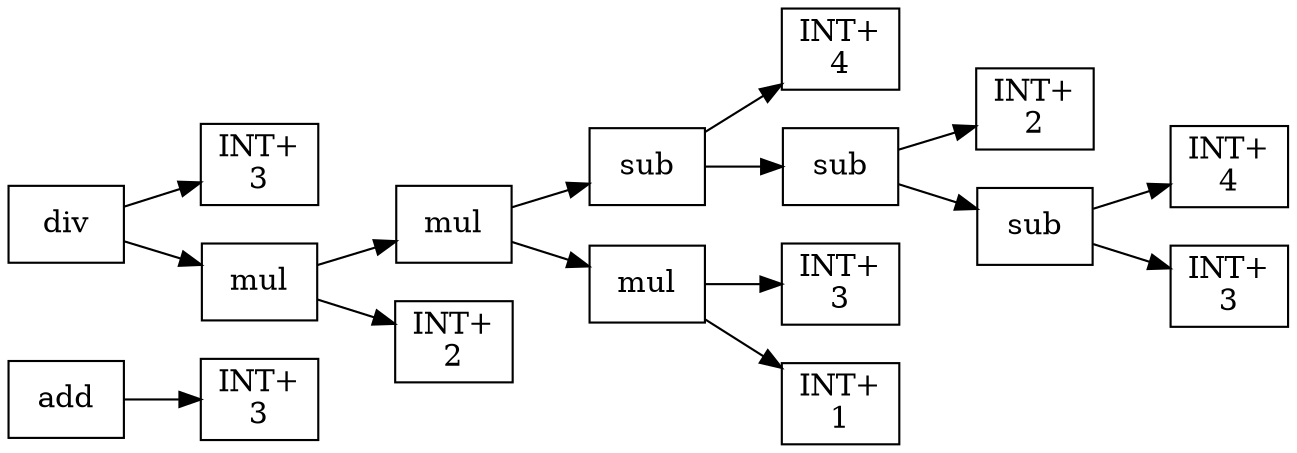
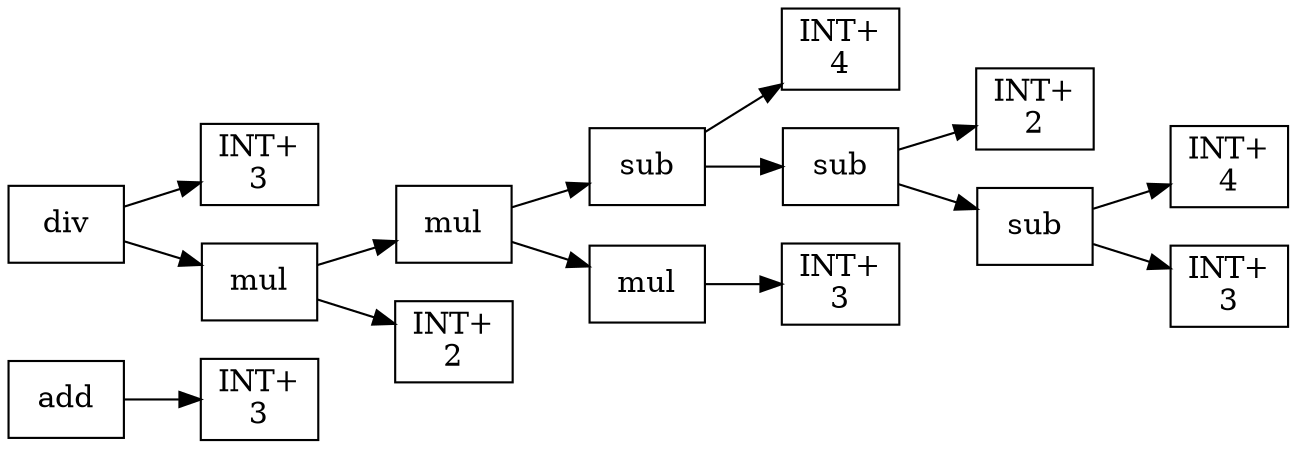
  digraph {
    rankdir=LR
    node [shape=box]
    n1 [label=add]
    n2 [label="INT+\n3"]
    n3 [label=div]
    n4 [label="INT+\n3"]
    n5 [label=mul]
    n6 [label=mul]
    n7 [label="INT+\n2"]
    n8 [label=sub]
    n9 [label=mul]
    n10 [label="INT+\n4"]
    n11 [label=sub]
    n12 [label="INT+\n3"]
-   n13 [label="INT+\n1"]
    n14 [label="INT+\n2"]
    n15 [label=sub]
    n16 [label="INT+\n4"]
    n17 [label="INT+\n3"]
    n1 -> n2
    n3 -> n4
    n3 -> n5
    n5 -> n6
    n5 -> n7
    n6 -> n8
    n6 -> n9
    n8 -> n10
    n8 -> n11
    n9 -> n12
-   n9 -> n13
    n11 -> n14
    n11 -> n15
    n15 -> n16
    n15 -> n17
  }
